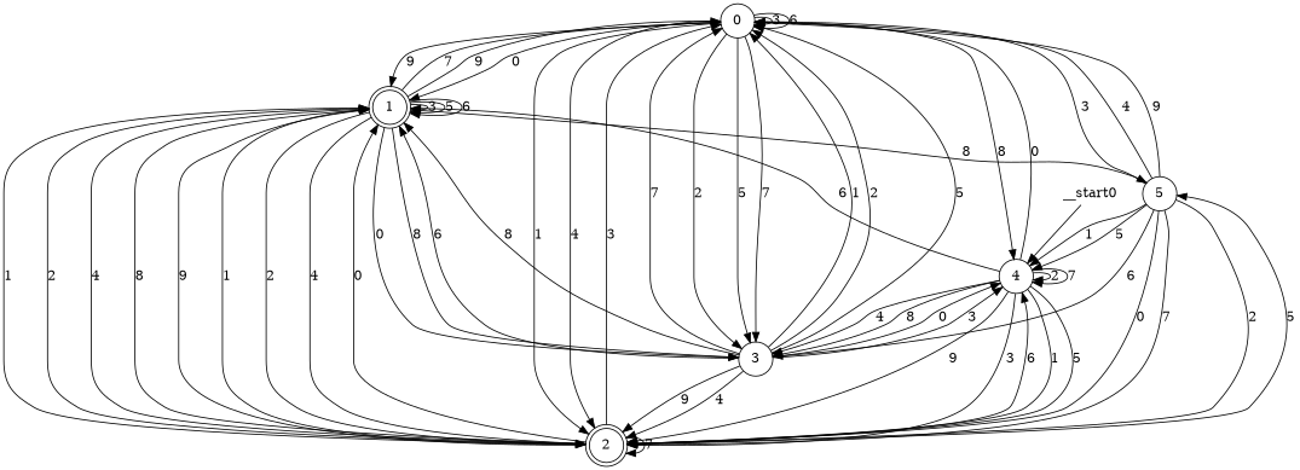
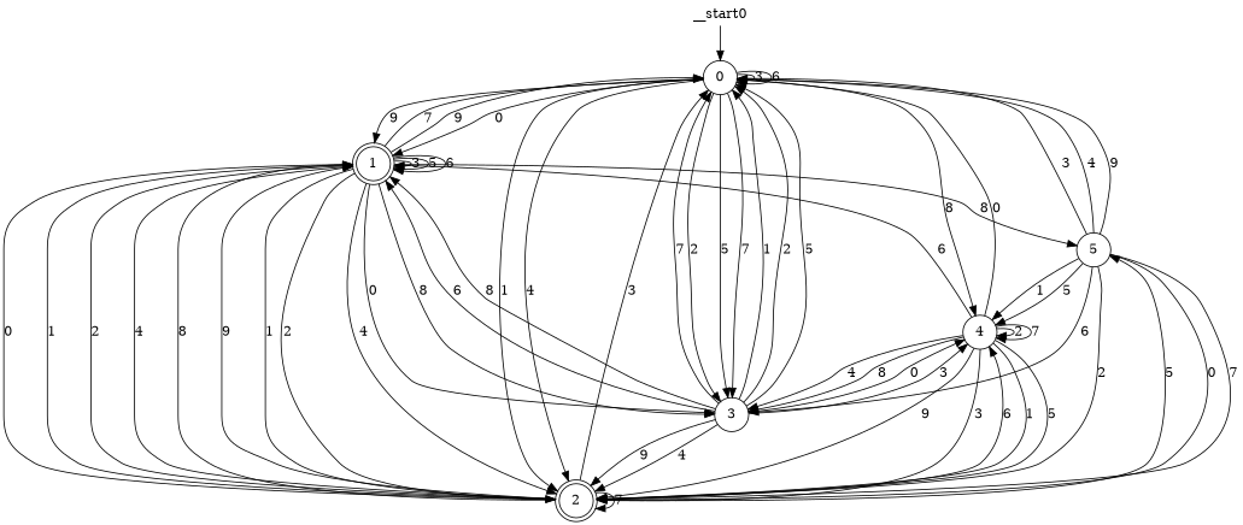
  digraph {
    node [shape=circle]
    n1 [label=0]
    n2 [label=1 shape=doublecircle]
    n3 [label=2 shape=doublecircle]
    n4 [label=3]
    n5 [label=4]
    n6 [label=5]
    __start0 [height=0 shape=none width=0]
    n1 -> n1 [label=3]
    n1 -> n1 [label=6]
    n1 -> n2 [label=0]
    n1 -> n2 [label=9]
    n1 -> n3 [label=1]
    n1 -> n3 [label=4]
    n1 -> n4 [label=2]
    n1 -> n4 [label=5]
    n1 -> n4 [label=7]
    n1 -> n5 [label=8]
    n2 -> n1 [label=7]
    n2 -> n1 [label=9]
    n2 -> n2 [label=3]
    n2 -> n2 [label=5]
    n2 -> n2 [label=6]
    n2 -> n3 [label=1]
    n2 -> n3 [label=2]
    n2 -> n3 [label=4]
    n2 -> n4 [label=0]
    n2 -> n4 [label=8]
    n2 -> n6 [label=8]
    n3 -> n1 [label=3]
    n3 -> n2 [label=0]
    n3 -> n2 [label=1]
    n3 -> n2 [label=2]
    n3 -> n2 [label=4]
    n3 -> n2 [label=8]
    n3 -> n2 [label=9]
    n3 -> n3 [label=7]
    n3 -> n5 [label=6]
    n3 -> n6 [label=5]
    n4 -> n1 [label=1]
    n4 -> n1 [label=2]
    n4 -> n1 [label=5]
    n4 -> n1 [label=7]
    n4 -> n2 [label=6]
    n4 -> n2 [label=8]
    n4 -> n3 [label=4]
    n4 -> n3 [label=9]
    n4 -> n5 [label=0]
    n4 -> n5 [label=3]
    n5 -> n1 [label=0]
    n5 -> n2 [label=6]
    n5 -> n3 [label=1]
    n5 -> n3 [label=3]
    n5 -> n3 [label=5]
    n5 -> n3 [label=9]
    n5 -> n4 [label=4]
    n5 -> n4 [label=8]
    n5 -> n5 [label=2]
    n5 -> n5 [label=7]
    n6 -> n1 [label=3]
    n6 -> n1 [label=4]
    n6 -> n1 [label=9]
    n6 -> n3 [label=0]
    n6 -> n3 [label=2]
    n6 -> n3 [label=7]
    n6 -> n4 [label=6]
    n6 -> n5 [label=1]
    n6 -> n5 [label=5]
-   __start0 -> n5
+   __start0 -> n1
  }
